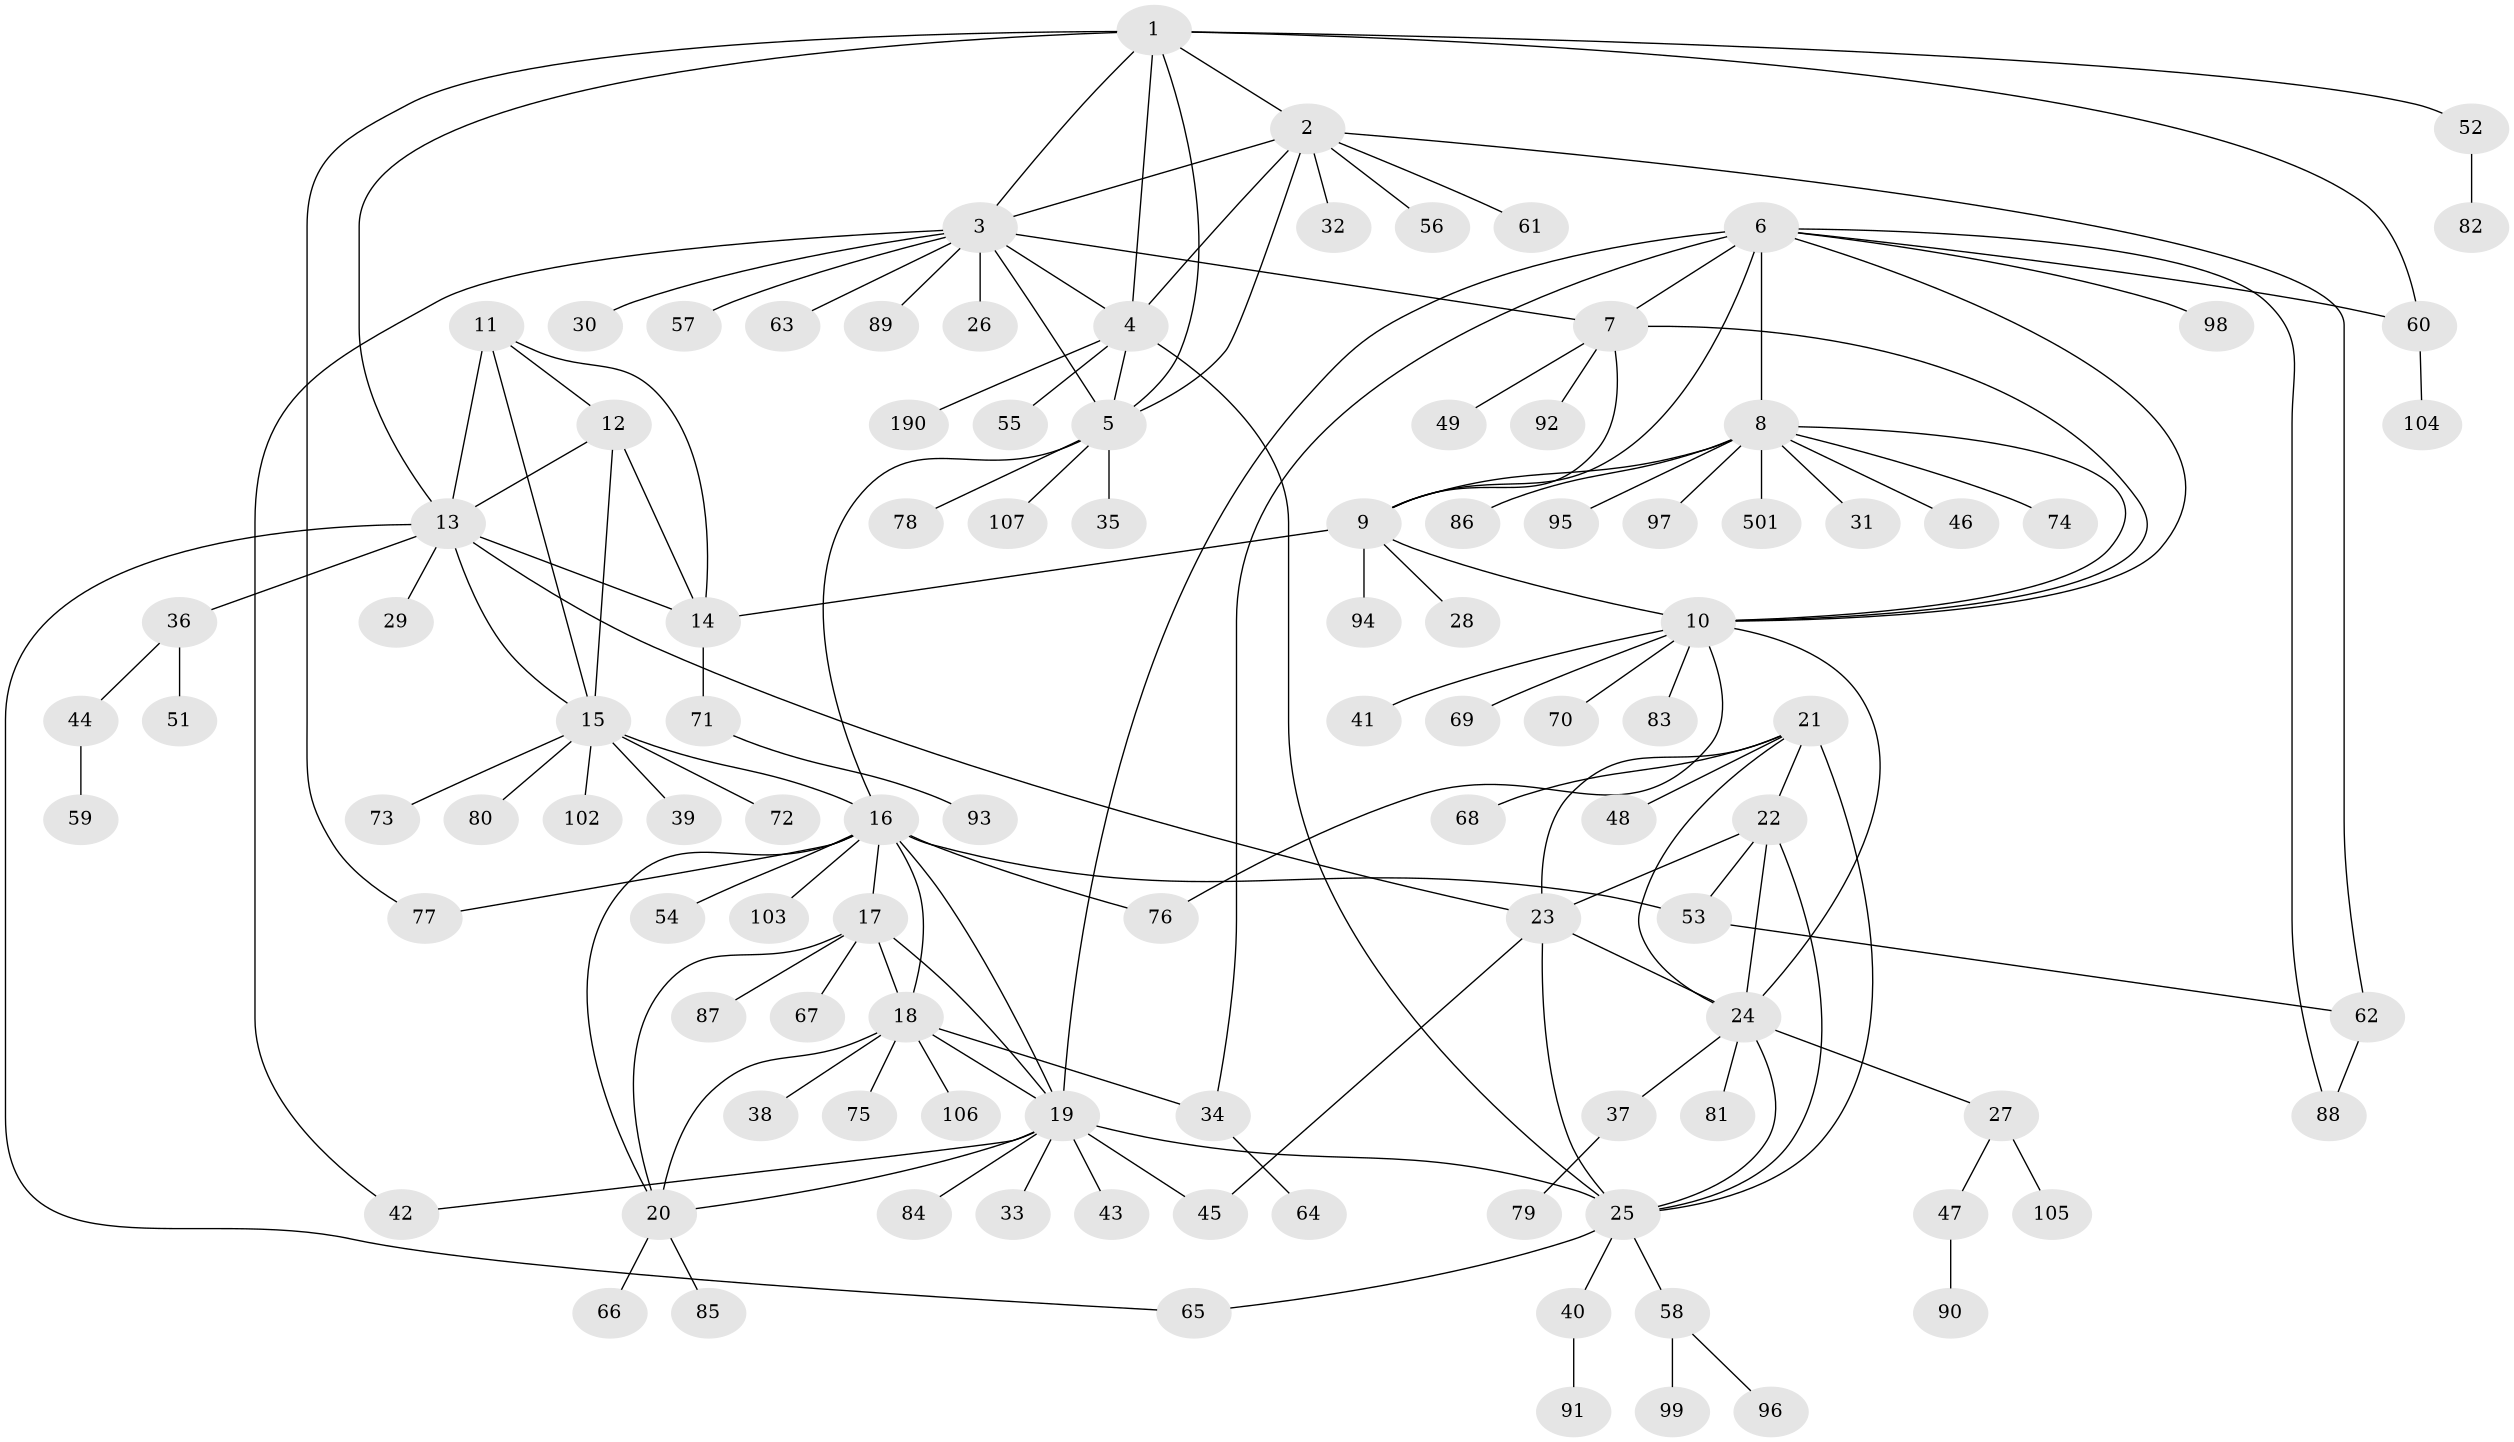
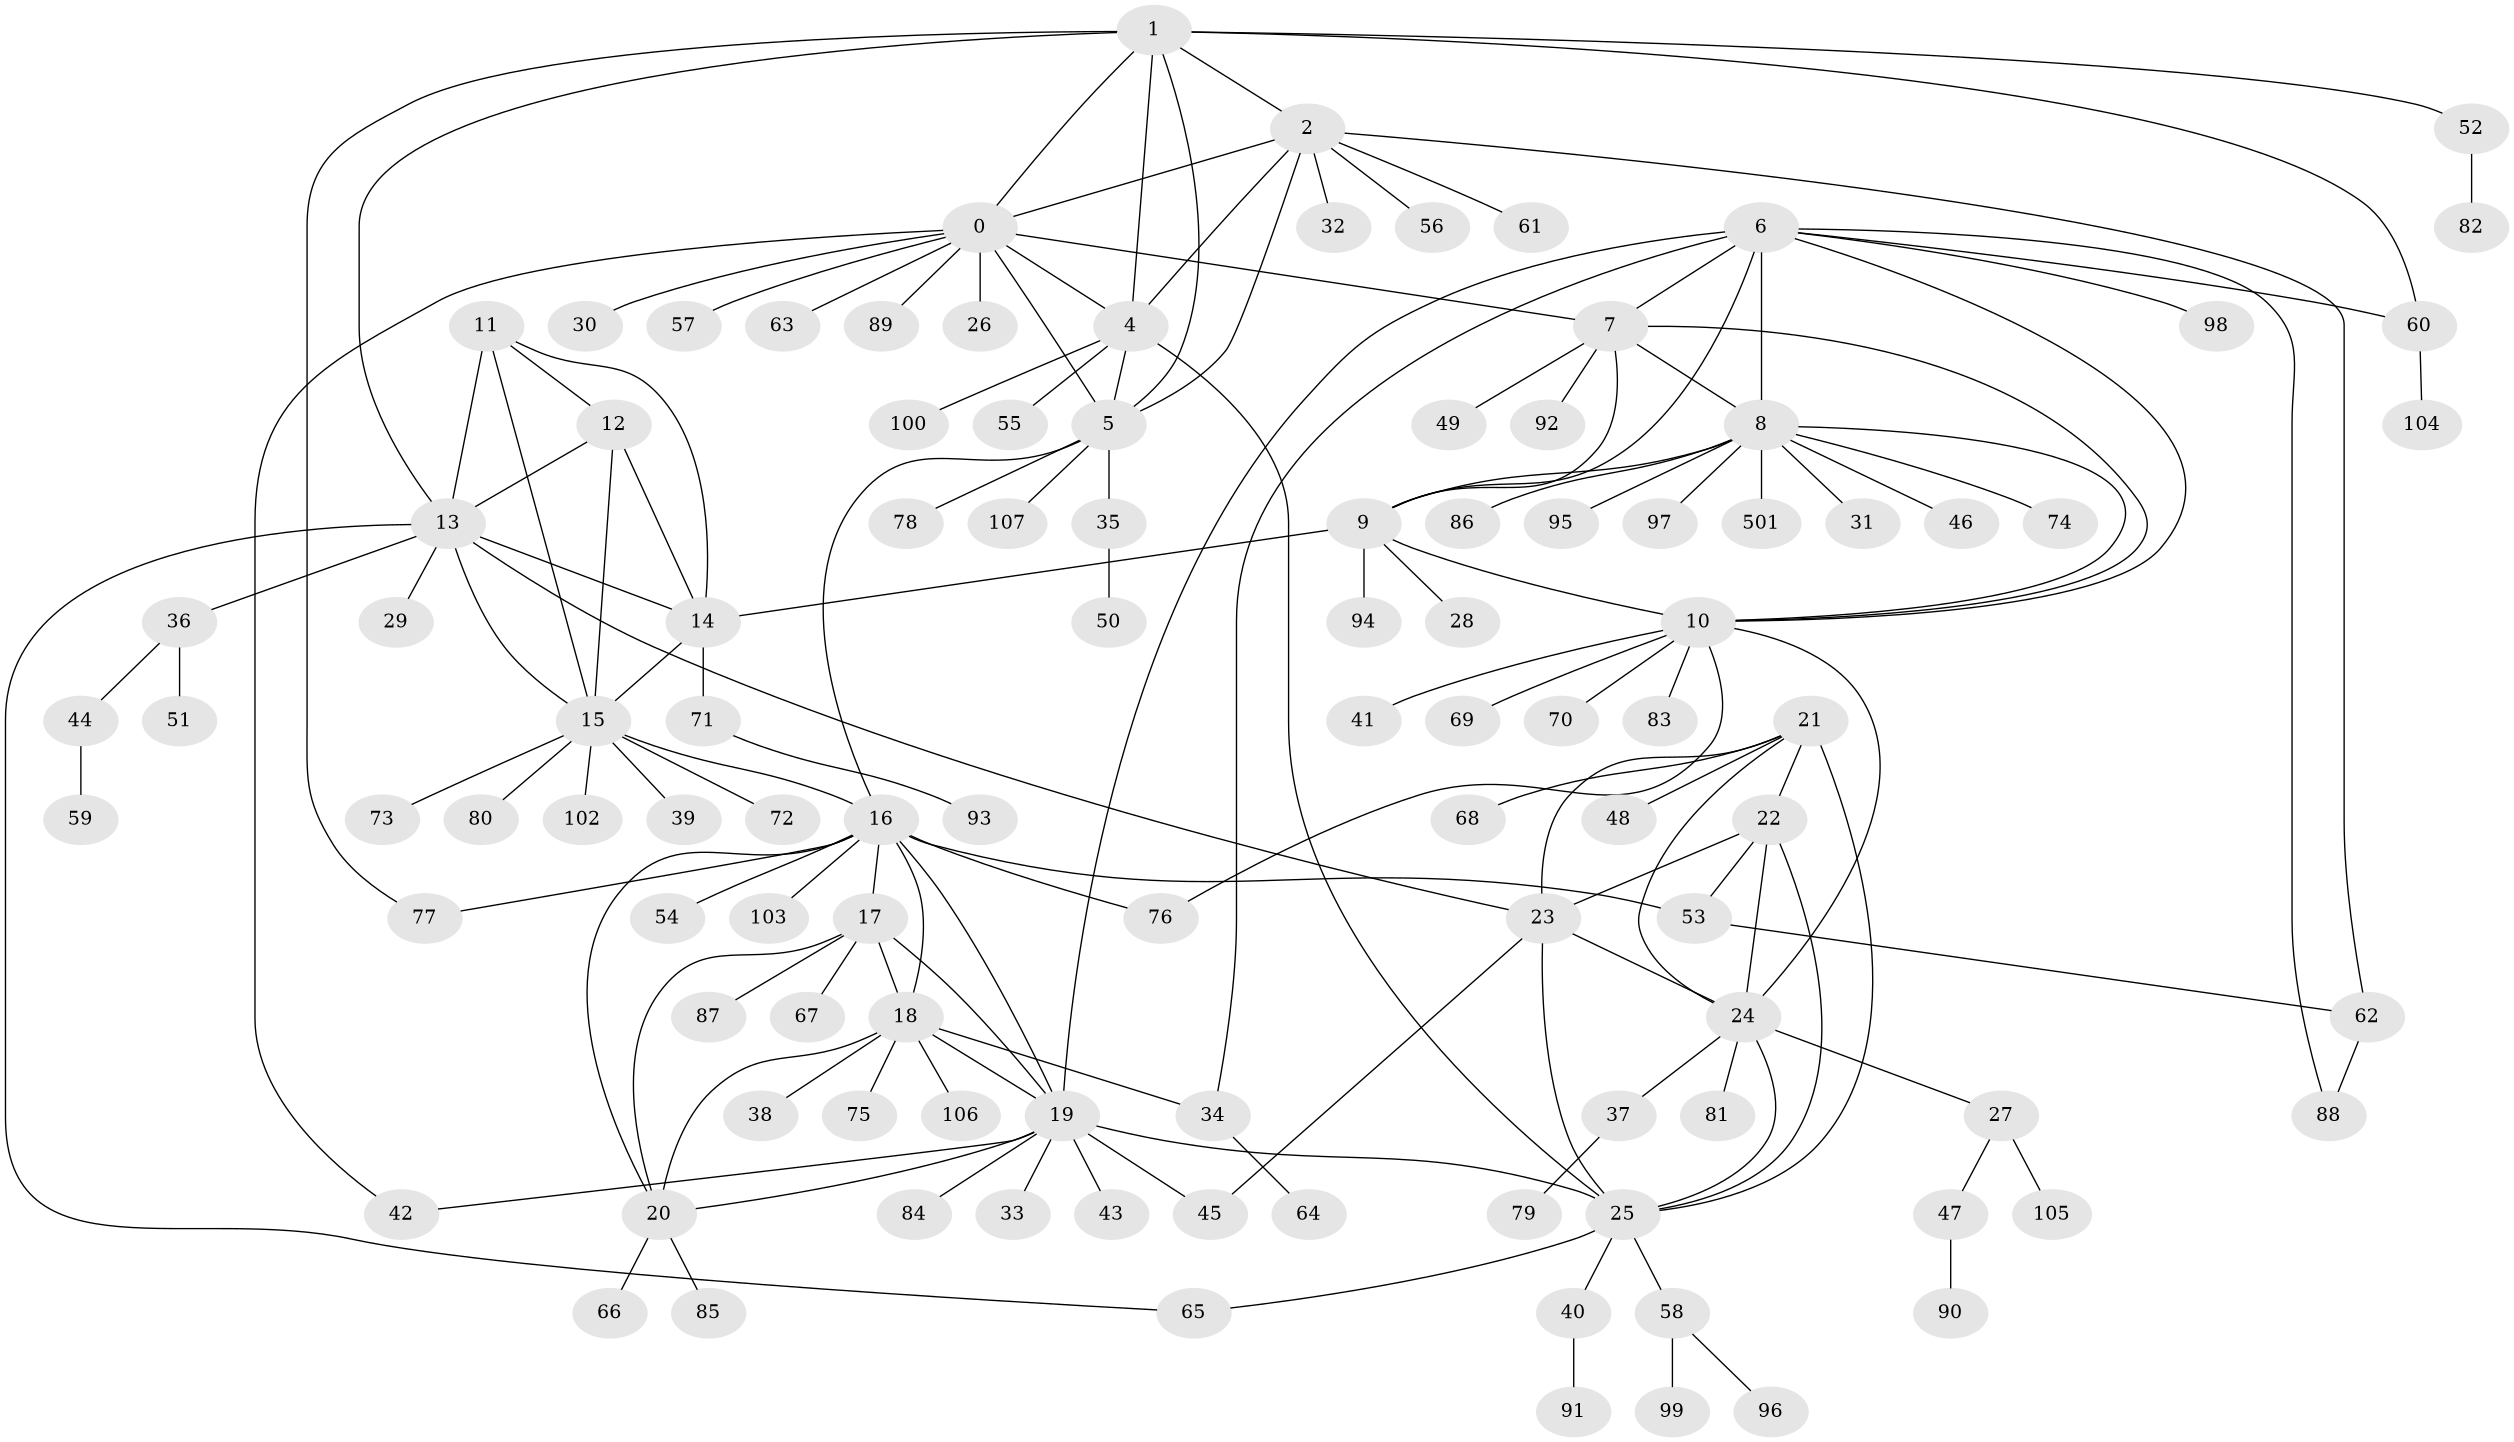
  graph {
    node [color=gray90 style=filled]
    1
    2
-   3
+   3 [label=0]
    4
    5
    13
    52
    60
    77
    32
    56
    61
    62
    7
    26
    30
    42
    57
    63
    89
    25
    55
-   100 [label=190]
+   100
    16
    35
    78
    107
    14
    15
    23
    29
    36
    65
    82
    104
    88
    8
    9
    10
    49
    92
    40
    58
    19
    76
    17
    18
    20
    53
    54
    103
+   50
    6
    34
    98
    31
    46
    74
    86
    95
    97
    n62 [label=501]
    28
    94
    24
    41
    69
    70
    83
    33
    43
    45
    84
    64
    71
    27
    37
    81
    11
    12
    39
    72
    73
    80
    102
    44
    51
    93
    67
    87
    38
    75
    106
    66
    85
    21
    22
    48
    68
    47
    105
    79
    91
    96
    99
    90
    59
    1 -- 2
    1 -- 3
    1 -- 4
    1 -- 5
    1 -- 13
    1 -- 52
    1 -- 60
    1 -- 77
    2 -- 3
    2 -- 4
    2 -- 5
    2 -- 32
    2 -- 56
    2 -- 61
    2 -- 62
    3 -- 4
    3 -- 5
    3 -- 7
    3 -- 26
    3 -- 30
    3 -- 42
    3 -- 57
    3 -- 63
    3 -- 89
    4 -- 5
    4 -- 25
    4 -- 55
    4 -- 100
    5 -- 16
    5 -- 35
    5 -- 78
    5 -- 107
    13 -- 14
    13 -- 15
    13 -- 23
    13 -- 29
    13 -- 36
    13 -- 65
    52 -- 82
    60 -- 104
    62 -- 88
+   7 -- 8
    7 -- 9
    7 -- 10
    7 -- 49
    7 -- 92
    25 -- 65
    25 -- 40
    25 -- 58
    16 -- 77
    16 -- 19
    16 -- 76
    16 -- 17
    16 -- 18
    16 -- 20
    16 -- 53
    16 -- 54
    16 -- 103
+   35 -- 50
+   14 -- 15
    14 -- 71
    15 -- 16
    15 -- 39
    15 -- 72
    15 -- 73
    15 -- 80
    15 -- 102
    23 -- 25
    23 -- 24
    23 -- 45
    36 -- 44
    36 -- 51
    8 -- 9
    8 -- 10
    8 -- 31
    8 -- 46
    8 -- 74
    8 -- 86
    8 -- 95
    8 -- 97
    8 -- n62
    9 -- 14
    9 -- 10
    9 -- 28
    9 -- 94
    10 -- 76
    10 -- 24
    10 -- 41
    10 -- 69
    10 -- 70
    10 -- 83
    40 -- 91
    58 -- 96
    58 -- 99
    19 -- 42
    19 -- 25
    19 -- 20
    19 -- 33
    19 -- 43
    19 -- 45
    19 -- 84
    17 -- 19
    17 -- 18
    17 -- 20
    17 -- 67
    17 -- 87
    18 -- 19
    18 -- 20
    18 -- 34
    18 -- 38
    18 -- 75
    18 -- 106
    20 -- 66
    20 -- 85
    53 -- 62
    6 -- 60
    6 -- 7
    6 -- 88
    6 -- 8
    6 -- 9
    6 -- 10
    6 -- 19
    6 -- 34
    6 -- 98
    34 -- 64
    24 -- 25
    24 -- 27
    24 -- 37
    24 -- 81
    71 -- 93
    27 -- 47
    27 -- 105
    37 -- 79
    11 -- 13
    11 -- 14
    11 -- 15
    11 -- 12
    12 -- 13
    12 -- 14
    12 -- 15
    44 -- 59
    21 -- 25
    21 -- 23
    21 -- 24
    21 -- 22
    21 -- 48
    21 -- 68
    22 -- 25
    22 -- 23
    22 -- 53
    22 -- 24
    47 -- 90
  }
